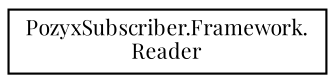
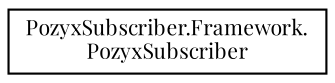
  digraph {
    rankdir=LR
    fontname="Playfair Display"
-   n1 [color=black fillcolor=white fontname="Playfair Display" fontsize=10 height=0.2 label="PozyxSubscriber.Framework.\lReader" shape=record style=filled width=0.4]
+   n1 [color=black fillcolor=white fontname="Playfair Display" fontsize=10 height=0.2 label="PozyxSubscriber.Framework.\lPozyxSubscriber" shape=record style=filled width=0.4]
  }
